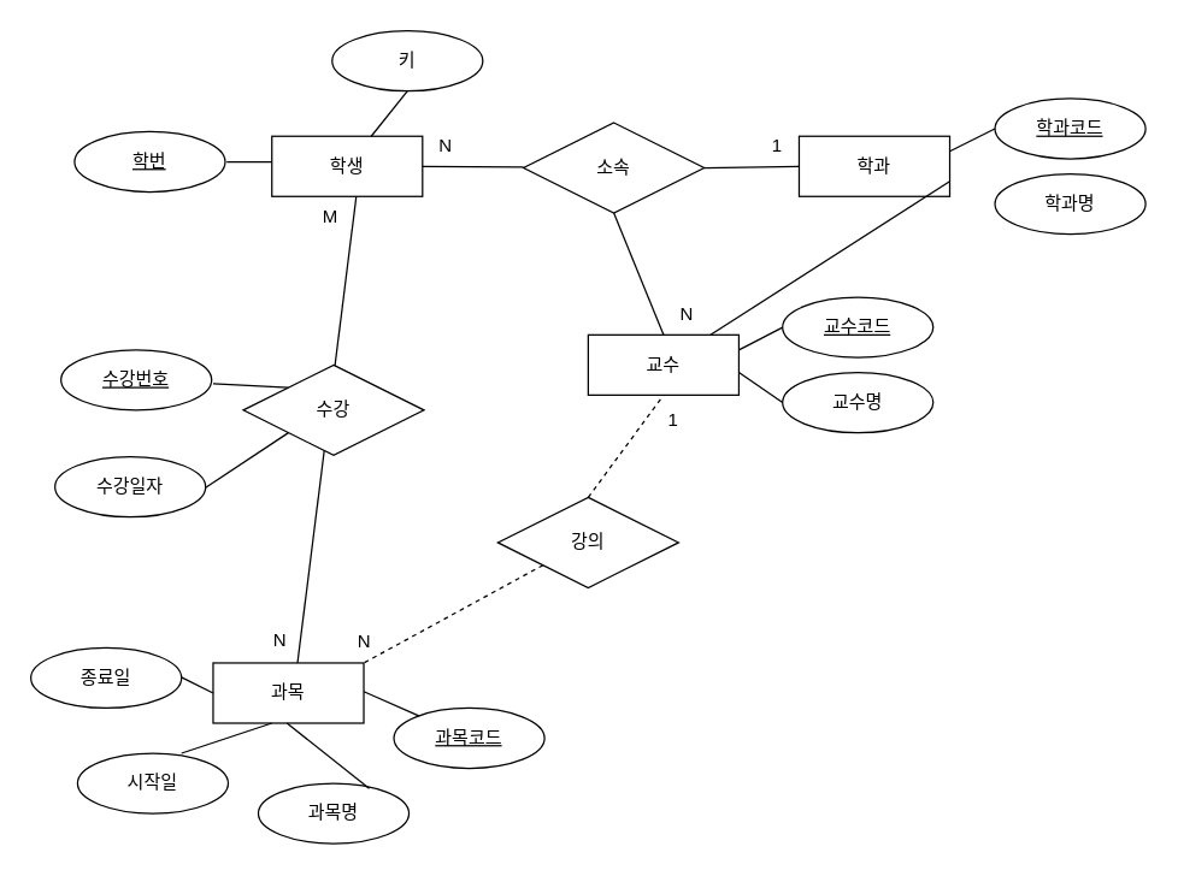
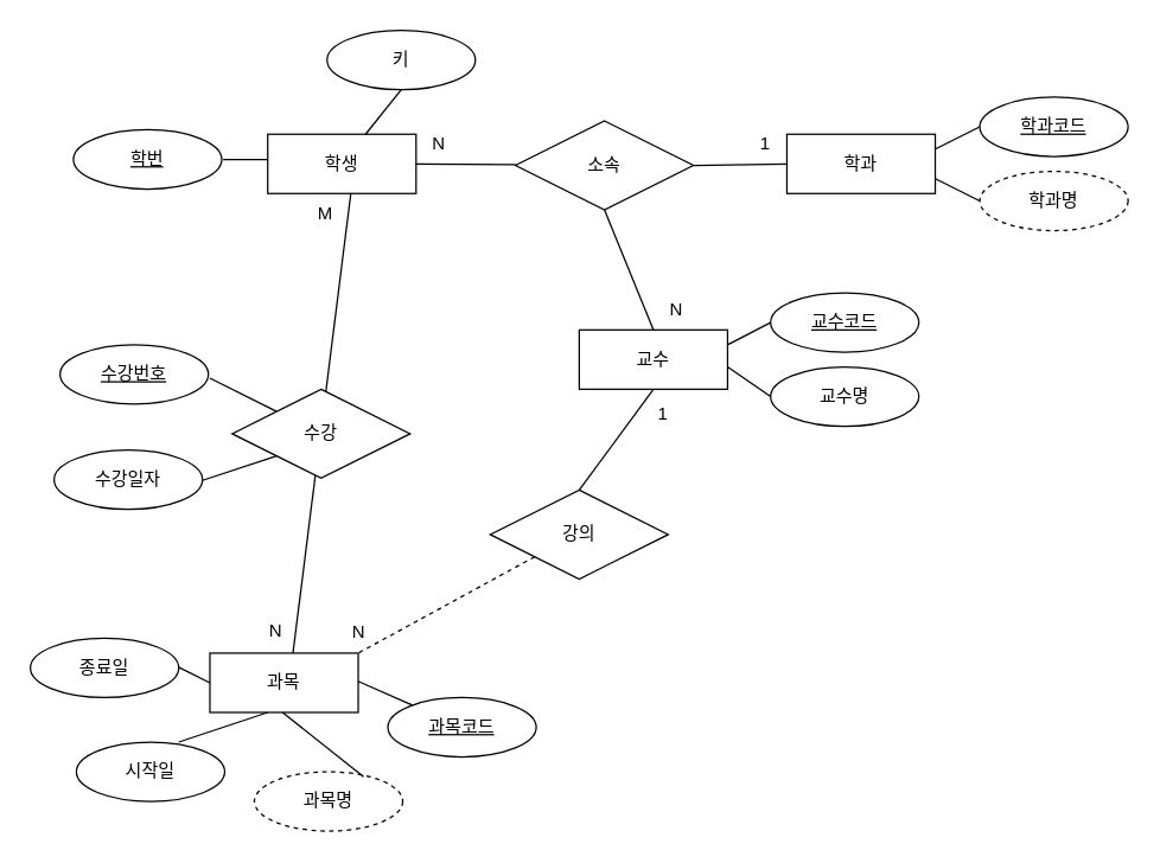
  <mxCell id="0" />
  <mxCell id="1" parent="0" />
  <mxCell id="2" value="학번" style="ellipse;whiteSpace=wrap;html=1;align=center;fontStyle=4;" parent="1" vertex="1"><mxGeometry x="49" y="87" width="100" height="40" as="geometry" /></mxCell>
  <mxCell id="3" value="학과코드" style="ellipse;whiteSpace=wrap;html=1;align=center;fontStyle=4;" parent="1" vertex="1"><mxGeometry x="660" y="65" width="100" height="40" as="geometry" /></mxCell>
  <mxCell id="4" value="교수코드" style="ellipse;whiteSpace=wrap;html=1;align=center;fontStyle=4;" parent="1" vertex="1"><mxGeometry x="519" y="197" width="100" height="40" as="geometry" /></mxCell>
  <mxCell id="5" value="과목코드" style="ellipse;whiteSpace=wrap;html=1;align=center;fontStyle=4;" parent="1" vertex="1"><mxGeometry x="261" y="470" width="100" height="40" as="geometry" /></mxCell>
  <mxCell id="6" value="수강일자" style="ellipse;whiteSpace=wrap;html=1;align=center;" parent="1" vertex="1"><mxGeometry x="36" y="303" width="100" height="40" as="geometry" /></mxCell>
  <mxCell id="7" value="종료일" style="ellipse;whiteSpace=wrap;html=1;align=center;" parent="1" vertex="1"><mxGeometry x="20" y="430" width="100" height="40" as="geometry" /></mxCell>
  <mxCell id="8" value="시작일" style="ellipse;whiteSpace=wrap;html=1;align=center;" parent="1" vertex="1"><mxGeometry x="51" y="500" width="100" height="40" as="geometry" /></mxCell>
- <mxCell id="9" value="과목명" style="ellipse;whiteSpace=wrap;html=1;align=center;" parent="1" vertex="1"><mxGeometry x="171" y="520" width="100" height="40" as="geometry" /></mxCell>
+ <mxCell id="9" value="과목명" style="ellipse;whiteSpace=wrap;html=1;align=center;dashed=1;" parent="1" vertex="1"><mxGeometry x="171" y="520" width="100" height="40" as="geometry" /></mxCell>
  <mxCell id="10" value="교수명" style="ellipse;whiteSpace=wrap;html=1;align=center;" parent="1" vertex="1"><mxGeometry x="519" y="247" width="100" height="40" as="geometry" /></mxCell>
- <mxCell id="11" value="학과명" style="ellipse;whiteSpace=wrap;html=1;align=center;" parent="1" vertex="1"><mxGeometry x="660" y="115" width="100" height="40" as="geometry" /></mxCell>
+ <mxCell id="11" value="학과명" style="ellipse;whiteSpace=wrap;html=1;align=center;dashed=1;" parent="1" vertex="1"><mxGeometry x="660" y="115" width="100" height="40" as="geometry" /></mxCell>
  <mxCell id="12" value="키" style="ellipse;whiteSpace=wrap;html=1;align=center;" parent="1" vertex="1"><mxGeometry x="220" y="20" width="100" height="40" as="geometry" /></mxCell>
  <mxCell id="13" value="소속" style="shape=rhombus;perimeter=rhombusPerimeter;whiteSpace=wrap;html=1;align=center;" parent="1" vertex="1"><mxGeometry x="347" y="81" width="120" height="60" as="geometry" /></mxCell>
  <mxCell id="14" value="강의" style="shape=rhombus;perimeter=rhombusPerimeter;whiteSpace=wrap;html=1;align=center;" parent="1" vertex="1"><mxGeometry x="330" y="330" width="120" height="60" as="geometry" /></mxCell>
  <mxCell id="15" value="학생" style="whiteSpace=wrap;html=1;align=center;" parent="1" vertex="1"><mxGeometry x="180" y="90" width="100" height="40" as="geometry" /></mxCell>
  <mxCell id="16" value="학과" style="whiteSpace=wrap;html=1;align=center;" parent="1" vertex="1"><mxGeometry x="530" y="90" width="100" height="40" as="geometry" /></mxCell>
  <mxCell id="17" value="교수" style="whiteSpace=wrap;html=1;align=center;" parent="1" vertex="1"><mxGeometry x="390" y="222" width="100" height="40" as="geometry" /></mxCell>
  <mxCell id="18" value="과목" style="whiteSpace=wrap;html=1;align=center;" parent="1" vertex="1"><mxGeometry x="141" y="440" width="100" height="40" as="geometry" /></mxCell>
  <mxCell id="19" value="" style="endArrow=none;html=1;rounded=0;" parent="1" edge="1"><mxGeometry relative="1" as="geometry"><mxPoint x="150" y="107" as="sourcePoint" /><mxPoint x="180" y="107" as="targetPoint" /></mxGeometry></mxCell>
  <mxCell id="20" value="" style="endArrow=none;html=1;rounded=0;entryX=0.658;entryY=0.005;entryDx=0;entryDy=0;entryPerimeter=0;" parent="1" target="15" edge="1"><mxGeometry relative="1" as="geometry"><mxPoint x="270" y="60" as="sourcePoint" /><mxPoint x="440" y="49.5" as="targetPoint" /></mxGeometry></mxCell>
  <mxCell id="21" value="" style="endArrow=none;html=1;rounded=0;exitX=1;exitY=0.25;exitDx=0;exitDy=0;" parent="1" source="16" edge="1"><mxGeometry relative="1" as="geometry"><mxPoint x="550" y="84.5" as="sourcePoint" /><mxPoint x="660" y="85" as="targetPoint" /></mxGeometry></mxCell>
- <mxCell id="22" value="" style="endArrow=none;html=1;rounded=0;exitX=1;exitY=0.75;exitDx=0;exitDy=0;" parent="1" source="16" target="17" edge="1"><mxGeometry relative="1" as="geometry"><mxPoint x="630" y="180" as="sourcePoint" /><mxPoint x="790" y="180" as="targetPoint" /></mxGeometry></mxCell>
+ <mxCell id="22" value="" style="endArrow=none;html=1;rounded=0;exitX=1;exitY=0.75;exitDx=0;exitDy=0;entryX=0;entryY=0.5;entryDx=0;entryDy=0;" parent="1" source="16" target="11" edge="1"><mxGeometry relative="1" as="geometry"><mxPoint x="630" y="180" as="sourcePoint" /><mxPoint x="790" y="180" as="targetPoint" /></mxGeometry></mxCell>
  <mxCell id="23" value="" style="endArrow=none;html=1;rounded=0;exitX=1;exitY=0.25;exitDx=0;exitDy=0;entryX=0;entryY=0.5;entryDx=0;entryDy=0;" parent="1" source="17" target="4" edge="1"><mxGeometry relative="1" as="geometry"><mxPoint x="430" y="222" as="sourcePoint" /><mxPoint x="590" y="222" as="targetPoint" /></mxGeometry></mxCell>
  <mxCell id="24" value="" style="endArrow=none;html=1;rounded=0;entryX=0;entryY=0.5;entryDx=0;entryDy=0;" parent="1" target="10" edge="1"><mxGeometry relative="1" as="geometry"><mxPoint x="490" y="247" as="sourcePoint" /><mxPoint x="650" y="247" as="targetPoint" /></mxGeometry></mxCell>
  <mxCell id="25" value="" style="endArrow=none;html=1;rounded=0;entryX=0;entryY=0.5;entryDx=0;entryDy=0;" parent="1" target="18" edge="1"><mxGeometry relative="1" as="geometry"><mxPoint x="120" y="449.5" as="sourcePoint" /><mxPoint x="280" y="449.5" as="targetPoint" /></mxGeometry></mxCell>
  <mxCell id="26" value="" style="endArrow=none;html=1;rounded=0;" parent="1" target="5" edge="1"><mxGeometry relative="1" as="geometry"><mxPoint x="241" y="459" as="sourcePoint" /><mxPoint x="401" y="459" as="targetPoint" /></mxGeometry></mxCell>
  <mxCell id="27" value="" style="endArrow=none;html=1;rounded=0;entryX=0.736;entryY=0.085;entryDx=0;entryDy=0;entryPerimeter=0;" parent="1" target="9" edge="1"><mxGeometry relative="1" as="geometry"><mxPoint x="190" y="480" as="sourcePoint" /><mxPoint x="350" y="480" as="targetPoint" /></mxGeometry></mxCell>
  <mxCell id="28" value="" style="endArrow=none;html=1;rounded=0;" parent="1" edge="1"><mxGeometry relative="1" as="geometry"><mxPoint x="120" y="500" as="sourcePoint" /><mxPoint x="180" y="480" as="targetPoint" /></mxGeometry></mxCell>
  <mxCell id="29" value="" style="endArrow=none;html=1;rounded=0;entryX=0;entryY=0.5;entryDx=0;entryDy=0;exitX=1;exitY=0.5;exitDx=0;exitDy=0;" parent="1" source="13" target="16" edge="1"><mxGeometry relative="1" as="geometry"><mxPoint x="280" y="109.5" as="sourcePoint" /><mxPoint x="440" y="109.5" as="targetPoint" /></mxGeometry></mxCell>
  <mxCell id="30" value="N" style="resizable=0;html=1;align=right;verticalAlign=bottom;" parent="29" connectable="0" vertex="1"><mxGeometry x="1" relative="1" as="geometry"><mxPoint x="-230" y="-5" as="offset" /></mxGeometry></mxCell>
  <mxCell id="31" value="" style="endArrow=none;html=1;rounded=0;entryX=1;entryY=0.5;entryDx=0;entryDy=0;" parent="1" target="15" edge="1"><mxGeometry relative="1" as="geometry"><mxPoint x="347" y="110.5" as="sourcePoint" /><mxPoint x="507" y="110.5" as="targetPoint" /></mxGeometry></mxCell>
  <mxCell id="32" value="1" style="resizable=0;html=1;align=right;verticalAlign=bottom;" parent="31" connectable="0" vertex="1"><mxGeometry x="1" relative="1" as="geometry"><mxPoint x="239" y="-5" as="offset" /></mxGeometry></mxCell>
  <mxCell id="33" value="" style="endArrow=none;html=1;rounded=0;exitX=0.5;exitY=1;exitDx=0;exitDy=0;entryX=0.5;entryY=0;entryDx=0;entryDy=0;" parent="1" source="13" target="17" edge="1"><mxGeometry relative="1" as="geometry"><mxPoint x="330" y="400" as="sourcePoint" /><mxPoint x="490" y="400" as="targetPoint" /></mxGeometry></mxCell>
  <mxCell id="34" value="N" style="resizable=0;html=1;align=right;verticalAlign=bottom;" parent="33" connectable="0" vertex="1"><mxGeometry x="1" relative="1" as="geometry"><mxPoint x="20" y="-5" as="offset" /></mxGeometry></mxCell>
- <mxCell id="35" value="" style="endArrow=none;html=1;rounded=0;exitX=0.5;exitY=0;exitDx=0;exitDy=0;entryX=0.5;entryY=1;entryDx=0;entryDy=0;dashed=1;" parent="1" source="14" target="17" edge="1"><mxGeometry relative="1" as="geometry"><mxPoint x="330" y="400" as="sourcePoint" /><mxPoint x="520" y="350" as="targetPoint" /></mxGeometry></mxCell>
+ <mxCell id="35" value="" style="endArrow=none;html=1;rounded=0;exitX=0.5;exitY=0;exitDx=0;exitDy=0;entryX=0.5;entryY=1;entryDx=0;entryDy=0;" parent="1" source="14" target="17" edge="1"><mxGeometry relative="1" as="geometry"><mxPoint x="330" y="400" as="sourcePoint" /><mxPoint x="520" y="350" as="targetPoint" /></mxGeometry></mxCell>
  <mxCell id="36" value="1" style="resizable=0;html=1;align=right;verticalAlign=bottom;" parent="35" connectable="0" vertex="1"><mxGeometry x="1" relative="1" as="geometry"><mxPoint x="10" y="25" as="offset" /></mxGeometry></mxCell>
  <mxCell id="37" value="" style="endArrow=none;html=1;rounded=0;exitX=0;exitY=1;exitDx=0;exitDy=0;entryX=1;entryY=0;entryDx=0;entryDy=0;dashed=1;" parent="1" source="14" target="18" edge="1"><mxGeometry relative="1" as="geometry"><mxPoint x="241" y="330" as="sourcePoint" /><mxPoint x="274" y="411" as="targetPoint" /></mxGeometry></mxCell>
  <mxCell id="38" value="N" style="resizable=0;html=1;align=right;verticalAlign=bottom;" parent="37" connectable="0" vertex="1"><mxGeometry x="1" relative="1" as="geometry"><mxPoint x="5" y="-6" as="offset" /></mxGeometry></mxCell>
  <mxCell id="39" value="" style="endArrow=none;html=1;rounded=0;entryX=0.5;entryY=1;entryDx=0;entryDy=0;exitX=0.5;exitY=0;exitDx=0;exitDy=0;" parent="1" edge="1"><mxGeometry relative="1" as="geometry"><mxPoint x="197" y="440" as="sourcePoint" /><mxPoint x="236" y="130" as="targetPoint" /></mxGeometry></mxCell>
  <mxCell id="40" value="M" style="resizable=0;html=1;align=left;verticalAlign=bottom;" parent="39" connectable="0" vertex="1"><mxGeometry x="-1" relative="1" as="geometry"><mxPoint x="15" y="-288" as="offset" /></mxGeometry></mxCell>
  <mxCell id="41" value="N" style="resizable=0;html=1;align=right;verticalAlign=bottom;" parent="39" connectable="0" vertex="1"><mxGeometry x="1" relative="1" as="geometry"><mxPoint x="-46" y="303" as="offset" /></mxGeometry></mxCell>
- <mxCell id="42" value="수강" style="shape=rhombus;perimeter=rhombusPerimeter;whiteSpace=wrap;html=1;align=center;" parent="1" vertex="1"><mxGeometry x="161" y="242" width="120" height="60" as="geometry" /></mxCell>
+ <mxCell id="42" value="수강" style="shape=rhombus;perimeter=rhombusPerimeter;whiteSpace=wrap;html=1;align=center;" parent="1" vertex="1"><mxGeometry x="156" y="262" width="120" height="60" as="geometry" /></mxCell>
  <mxCell id="43" value="" style="endArrow=none;html=1;rounded=0;entryX=0;entryY=0;entryDx=0;entryDy=0;" parent="1" target="42" edge="1"><mxGeometry relative="1" as="geometry"><mxPoint x="141" y="254.5" as="sourcePoint" /><mxPoint x="301" y="254.5" as="targetPoint" /></mxGeometry></mxCell>
  <mxCell id="44" value="" style="endArrow=none;html=1;rounded=0;entryX=0;entryY=1;entryDx=0;entryDy=0;" parent="1" target="42" edge="1"><mxGeometry relative="1" as="geometry"><mxPoint x="136" y="323.5" as="sourcePoint" /><mxPoint x="296" y="323.5" as="targetPoint" /></mxGeometry></mxCell>
  <mxCell id="45" value="수강번호" style="ellipse;whiteSpace=wrap;html=1;align=center;fontStyle=4;" parent="1" vertex="1"><mxGeometry x="40" y="232" width="100" height="40" as="geometry" /></mxCell>
